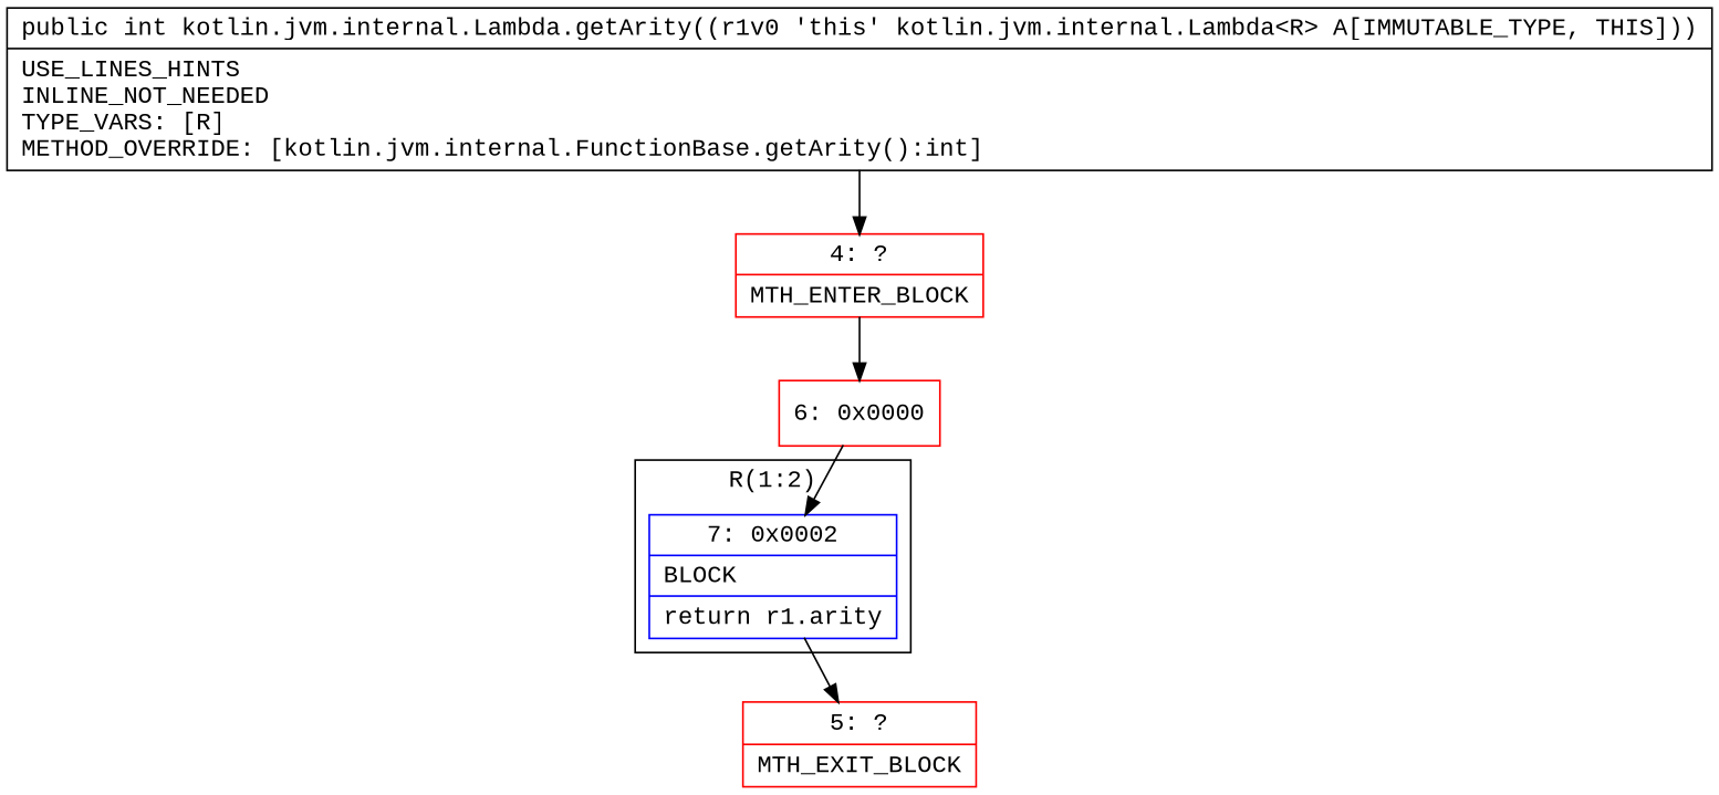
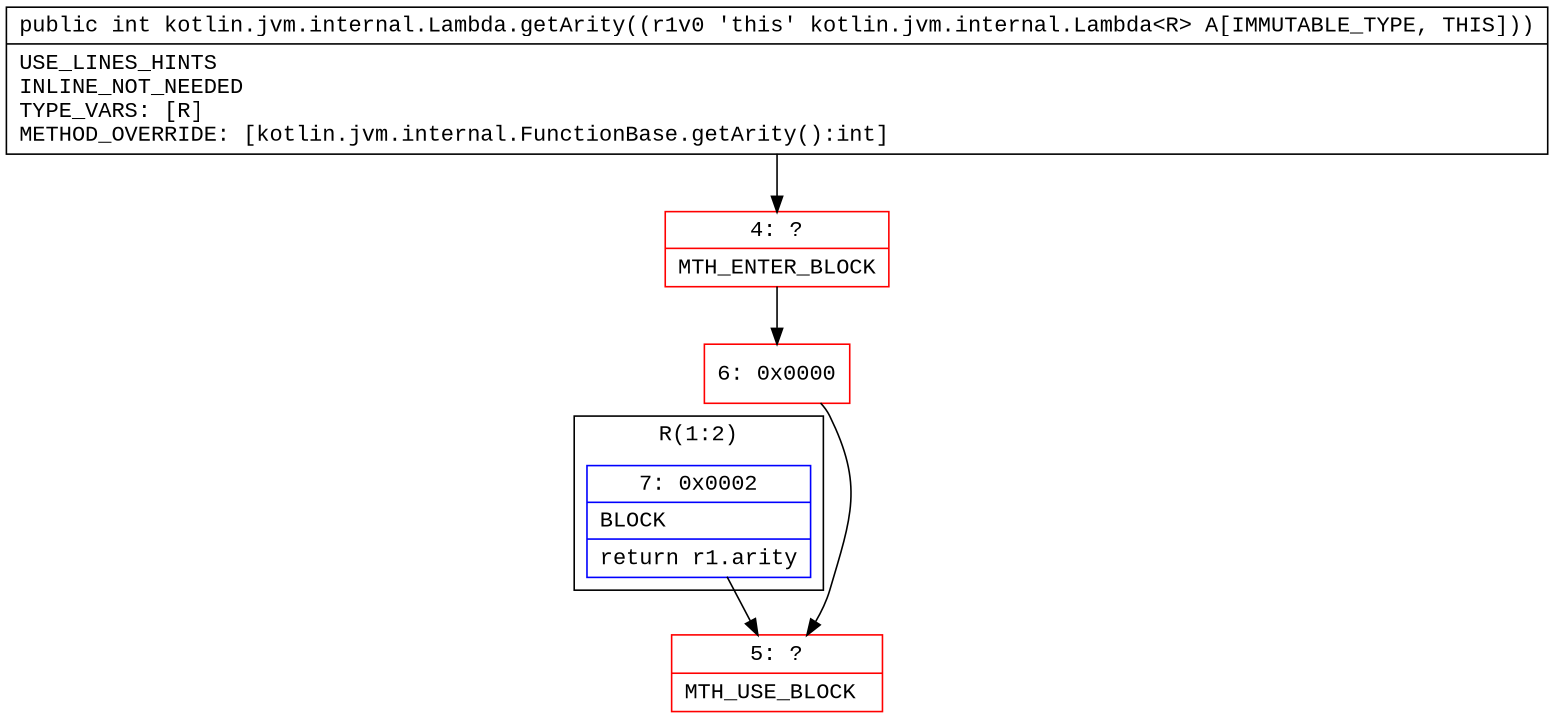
  digraph {
    fontname="Liberation Mono"
    node [color=red fontname="Liberation Mono" shape=record]
    edge [fontname="Liberation Mono"]
    n1 [color=blue label="{7\:\ 0x0002|BLOCK\l|return r1.arity\l}"]
-   n2 [label="{5\:\ ?|MTH_EXIT_BLOCK\l}"]
+   n2 [label="{5\:\ ?|MTH_USE_BLOCK\l}"]
    n3 [label="{4\:\ ?|MTH_ENTER_BLOCK\l}"]
    n4 [label="{6\:\ 0x0000}"]
    n5 [label="{public int kotlin.jvm.internal.Lambda.getArity((r1v0 'this' kotlin.jvm.internal.Lambda\<R\> A[IMMUTABLE_TYPE, THIS]))  | USE_LINES_HINTS\lINLINE_NOT_NEEDED\lTYPE_VARS: [R]\lMETHOD_OVERRIDE: [kotlin.jvm.internal.FunctionBase.getArity():int]\l}" color=""]
    subgraph cluster_1 {
      label="R(1:2)"
      n1
    }
    n1 -> n2
    n3 -> n4
-   n4 -> n1
+   n4 -> n2
    n5 -> n3
  }
